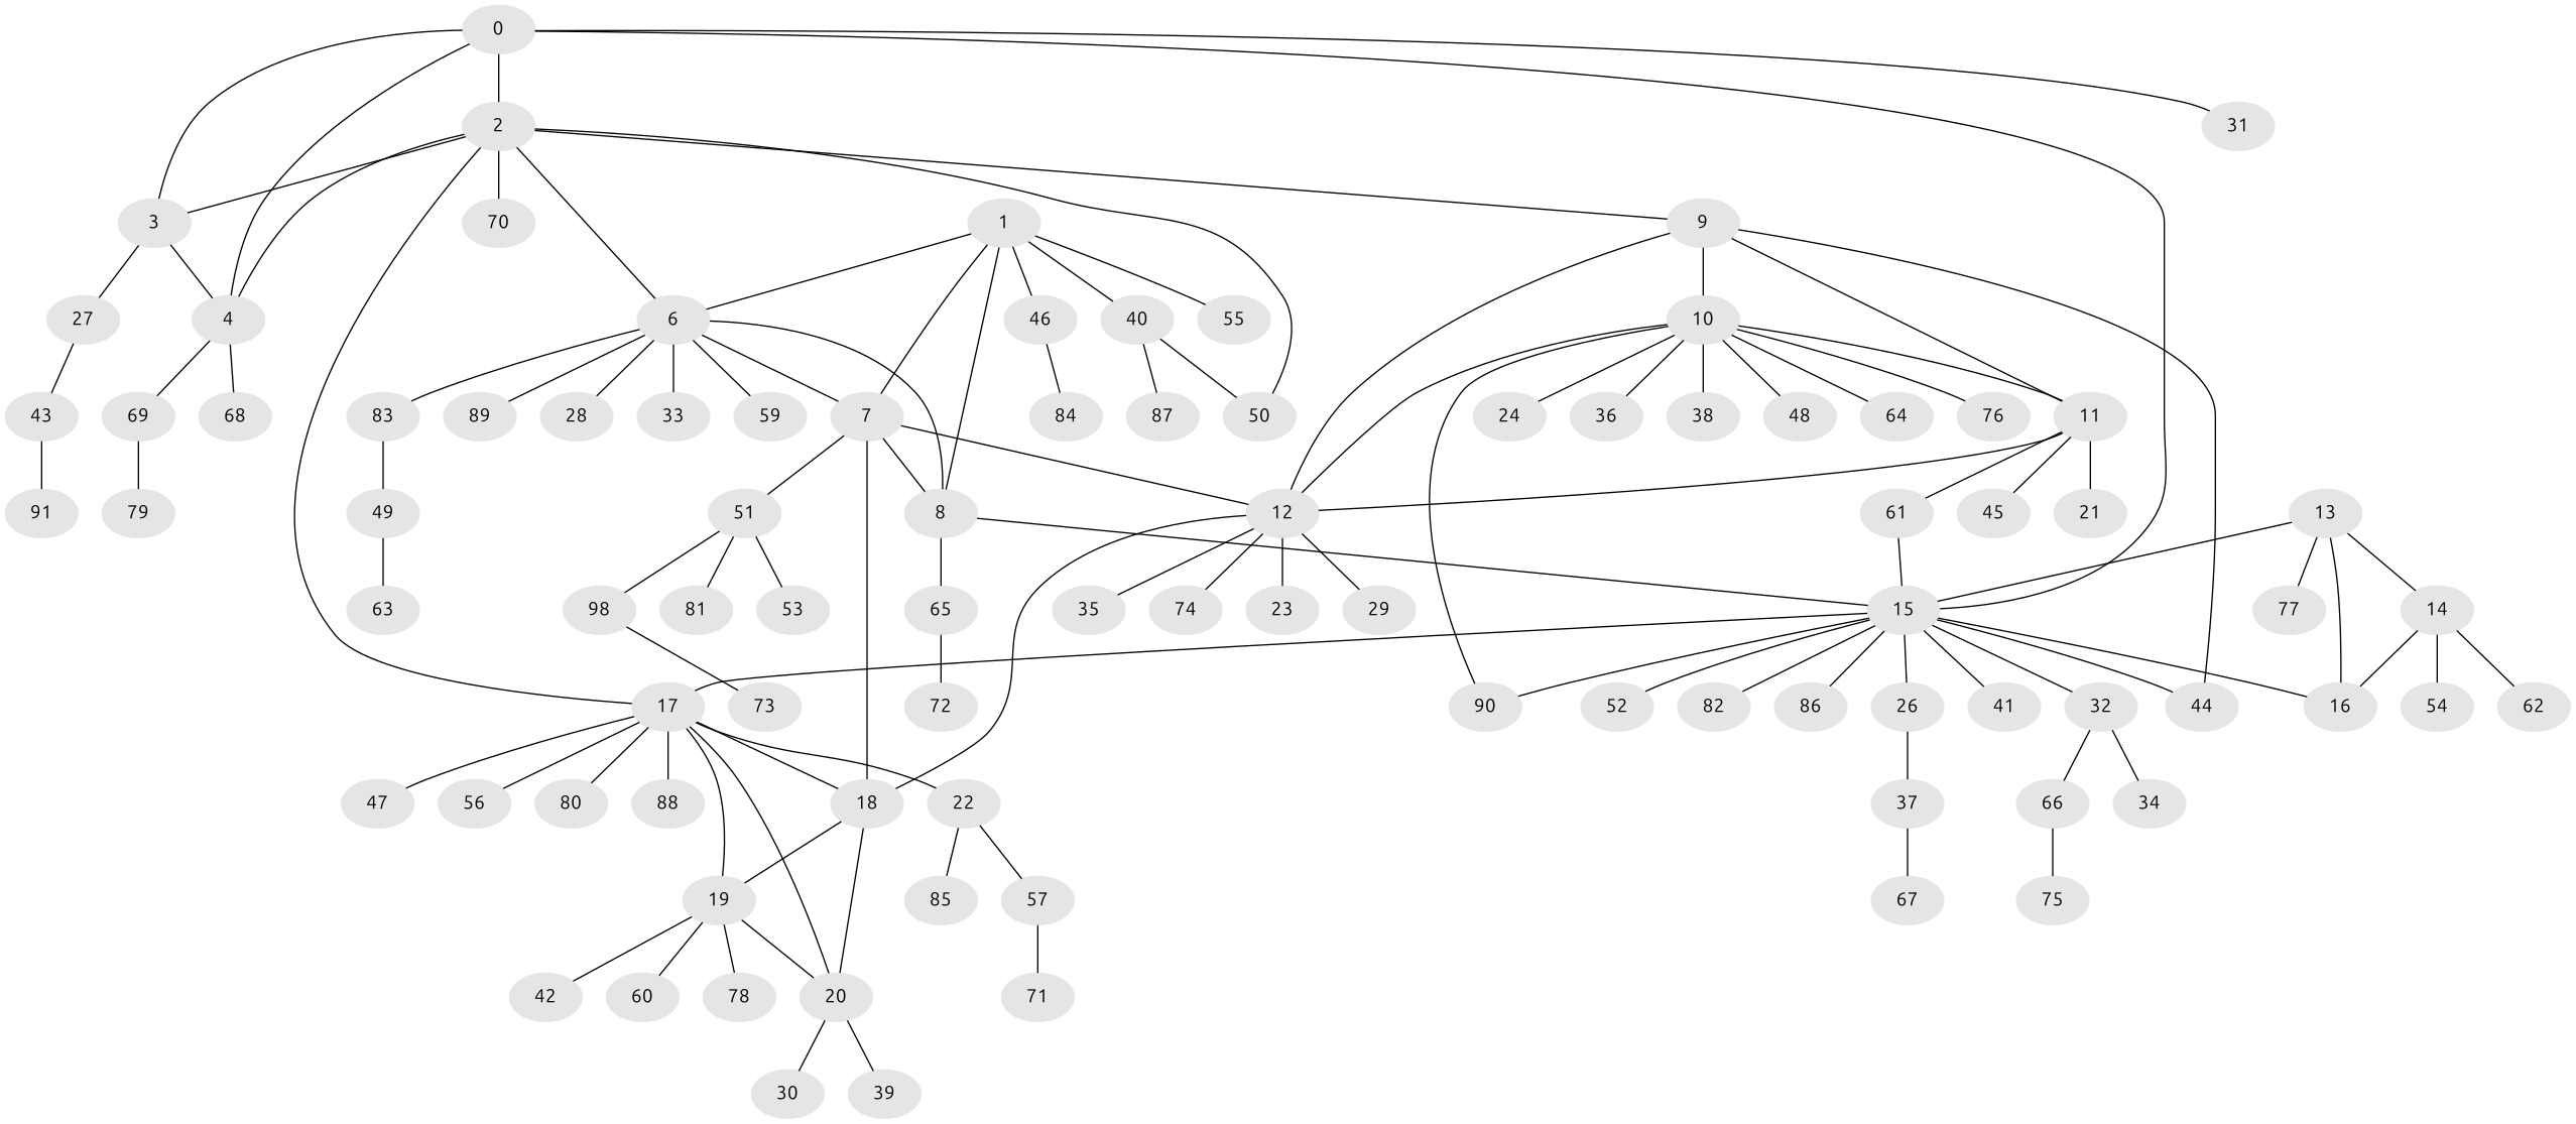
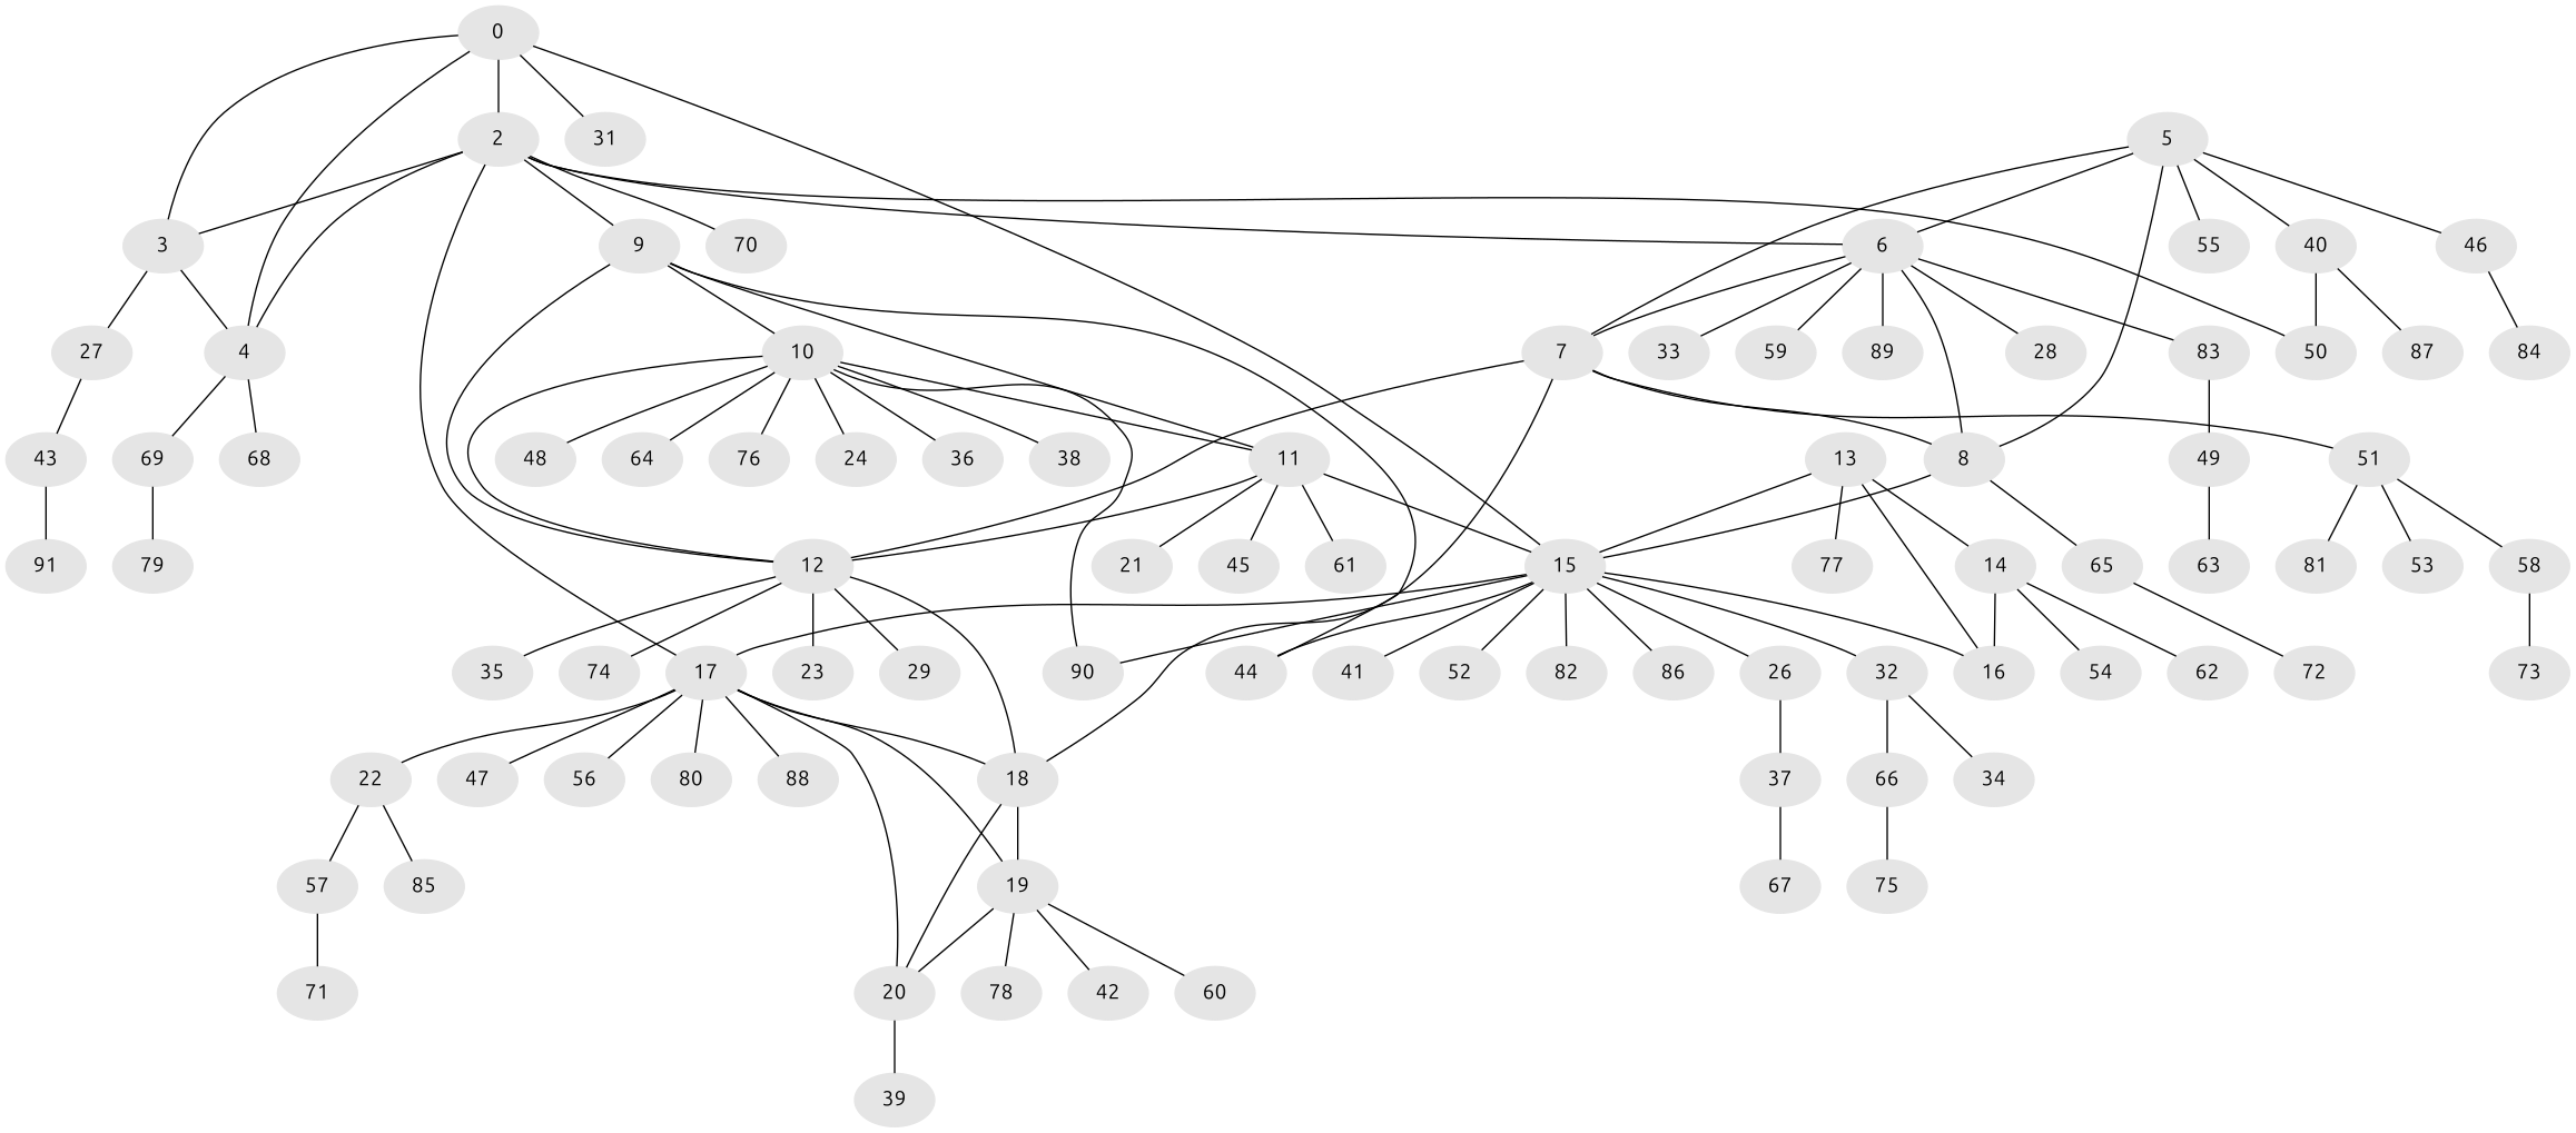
  graph {
    fontname=Ubuntu
    node [color=gray90 fontname=Ubuntu style=filled]
    edge [fontname=Ubuntu]
    n1 [label=0]
    2
    3
    4
    15
    31
    6
    9
    17
    50
    70
    27
    68
    69
    44
    90
    16
    26
    32
    41
    52
    82
    86
    7
    8
    28
    33
    59
    83
    89
    12
    10
    11
    18
    19
    20
    22
    47
    56
    80
    88
    43
    79
-   5 [label=1]
+   5
    40
    46
    55
    51
    65
    87
    84
    49
    23
    29
    35
    74
    63
    53
-   58 [label=98]
+   58
    81
    72
    24
    36
    38
    48
    64
    76
    21
    45
    61
    13
    14
    77
    54
    62
    37
    34
    66
    42
    60
    78
-   30
    39
    57
    85
    71
    67
    91
    75
    73
    n1 -- 2
    n1 -- 3
    n1 -- 4
    n1 -- 15
    n1 -- 31
    2 -- 3
    2 -- 4
    2 -- 6
    2 -- 9
    2 -- 17
    2 -- 50
    2 -- 70
    3 -- 4
    3 -- 27
    4 -- 68
    4 -- 69
    15 -- 17
    15 -- 44
    15 -- 90
    15 -- 16
    15 -- 26
    15 -- 32
    15 -- 41
    15 -- 52
    15 -- 82
    15 -- 86
    6 -- 7
    6 -- 8
    6 -- 28
    6 -- 33
    6 -- 59
    6 -- 83
    6 -- 89
    9 -- 44
    9 -- 12
    9 -- 10
    9 -- 11
    17 -- 18
    17 -- 19
    17 -- 20
    17 -- 22
    17 -- 47
    17 -- 56
    17 -- 80
    17 -- 88
    27 -- 43
    69 -- 79
    26 -- 37
    32 -- 34
    32 -- 66
    7 -- 8
    7 -- 12
    7 -- 18
    7 -- 51
    8 -- 15
    8 -- 65
    83 -- 49
    12 -- 18
    12 -- 23
    12 -- 29
    12 -- 35
    12 -- 74
    10 -- 90
    10 -- 12
    10 -- 11
    10 -- 24
    10 -- 36
    10 -- 38
    10 -- 48
    10 -- 64
    10 -- 76
-   61 -- 15
+   11 -- 15
    11 -- 12
    11 -- 21
    11 -- 45
    11 -- 61
    18 -- 19
    18 -- 20
    19 -- 20
    19 -- 42
    19 -- 60
    19 -- 78
-   20 -- 30
    20 -- 39
    22 -- 57
    22 -- 85
    43 -- 91
    5 -- 6
    5 -- 7
    5 -- 8
    5 -- 40
    5 -- 46
    5 -- 55
    40 -- 50
    40 -- 87
    46 -- 84
    51 -- 53
    51 -- 58
    51 -- 81
    65 -- 72
    49 -- 63
    58 -- 73
    13 -- 15
    13 -- 16
    13 -- 14
    13 -- 77
    14 -- 16
    14 -- 54
    14 -- 62
    37 -- 67
    66 -- 75
    57 -- 71
  }
